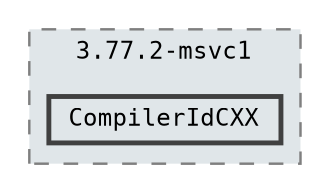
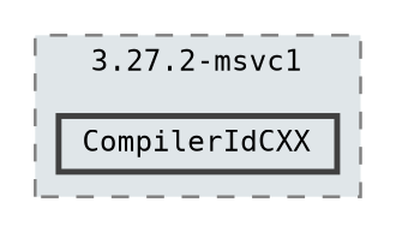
  digraph {
    compound=true
    rankdir=LR
    n1 [color=grey25 fillcolor="#e0e6e9" fontname=Terminal fontsize=10 height=0.2 label=CompilerIdCXX shape=box style="filled,bold" width=0.4]
    subgraph cluster_1 {
      bgcolor="#e0e6e9"
      fontname=Terminal
      fontsize=10
-     label="3.77.2-msvc1"
+     label="3.27.2-msvc1"
      pencolor=grey50
      style="filled,dashed"
      n1
    }
  }
